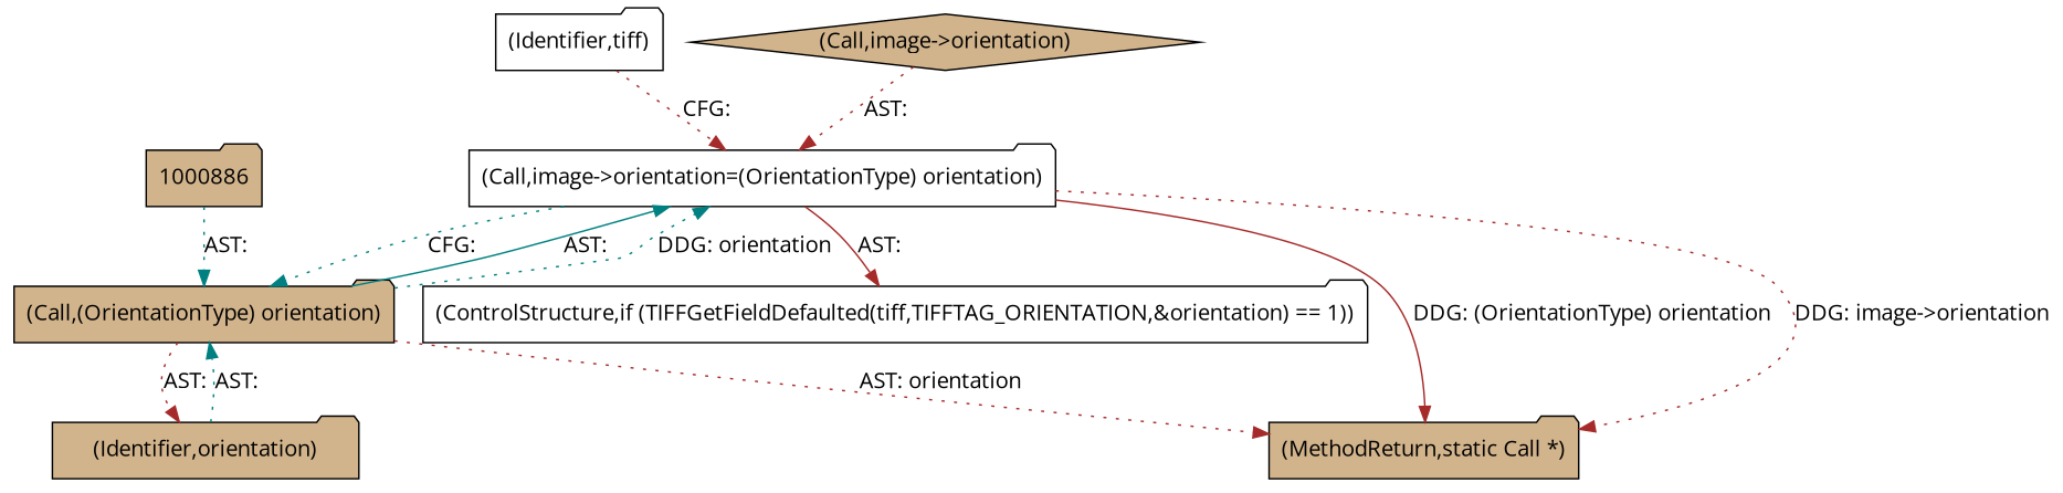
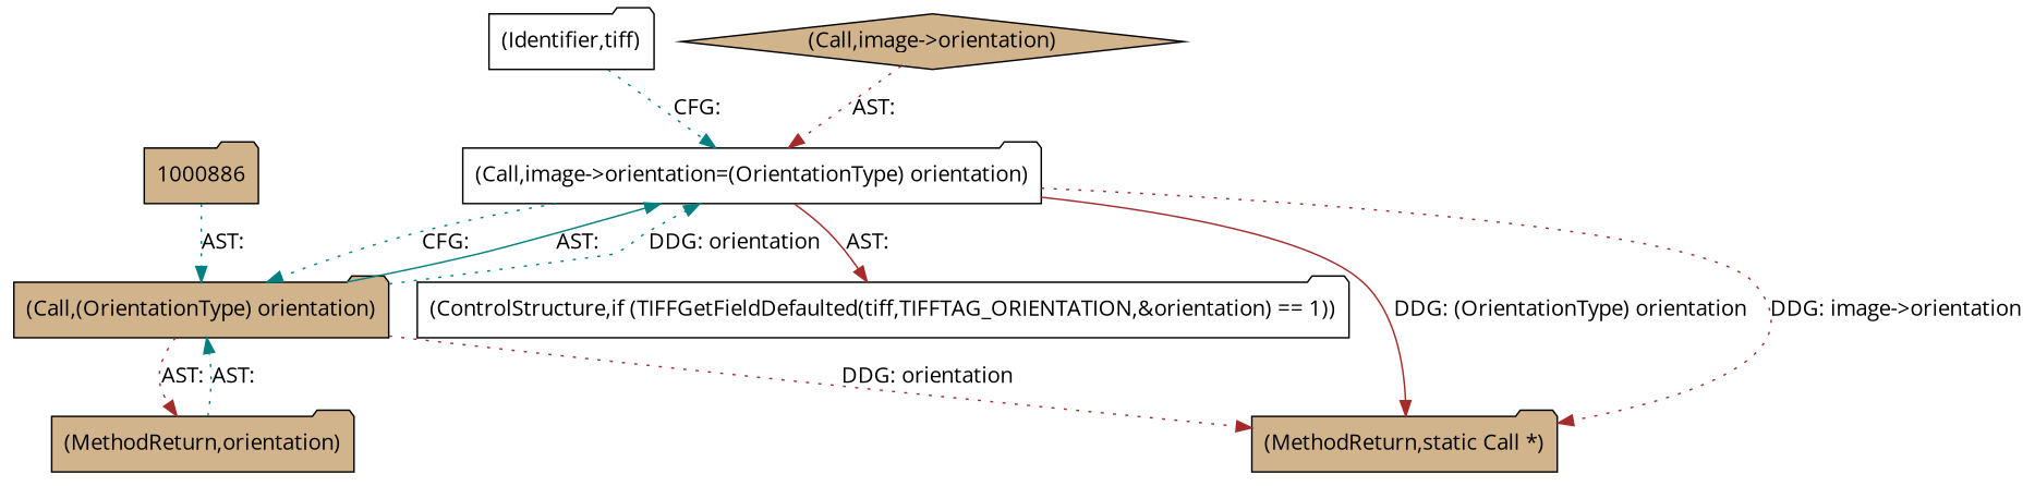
  digraph {
    fontname="Open Sans"
    node [fillcolor=tan fontname="Open Sans" shape=folder style=filled]
    edge [color=brown fontname="Open Sans" style=dotted]
    n1 [fillcolor=white label="(Call,image->orientation=(OrientationType) orientation)"]
    n2 [label="(Call,(OrientationType) orientation)"]
    n3 [fillcolor=white label="(ControlStructure,if (TIFFGetFieldDefaulted(tiff,TIFFTAG_ORIENTATION,&orientation) == 1))"]
    n4 [label="(MethodReturn,static Call *)"]
-   n5 [label="(Identifier,orientation)"]
+   n5 [label="(MethodReturn,orientation)"]
    n6 [fillcolor=white label="(Identifier,tiff)"]
    n7 [label="(Call,image->orientation)" shape=diamond]
    1000886
    n1 -> n2 [color=teal label="CFG: "]
    n1 -> n3 [label="AST: " style=solid]
    n1 -> n4 [label="DDG: (OrientationType) orientation" style=solid]
    n1 -> n4 [label="DDG: image->orientation"]
    n2 -> n1 [color=teal label="AST: " style=solid]
    n2 -> n1 [color=teal label="DDG: orientation"]
-   n2 -> n4 [label="AST: orientation"]
+   n2 -> n4 [label="DDG: orientation"]
    n2 -> n5 [label="AST: "]
    n5 -> n2 [color=teal label="AST: "]
-   n6 -> n1 [label="CFG: "]
+   n6 -> n1 [color=teal label="CFG: "]
    n7 -> n1 [label="AST: "]
    1000886 -> n2 [color=teal label="AST: "]
  }
